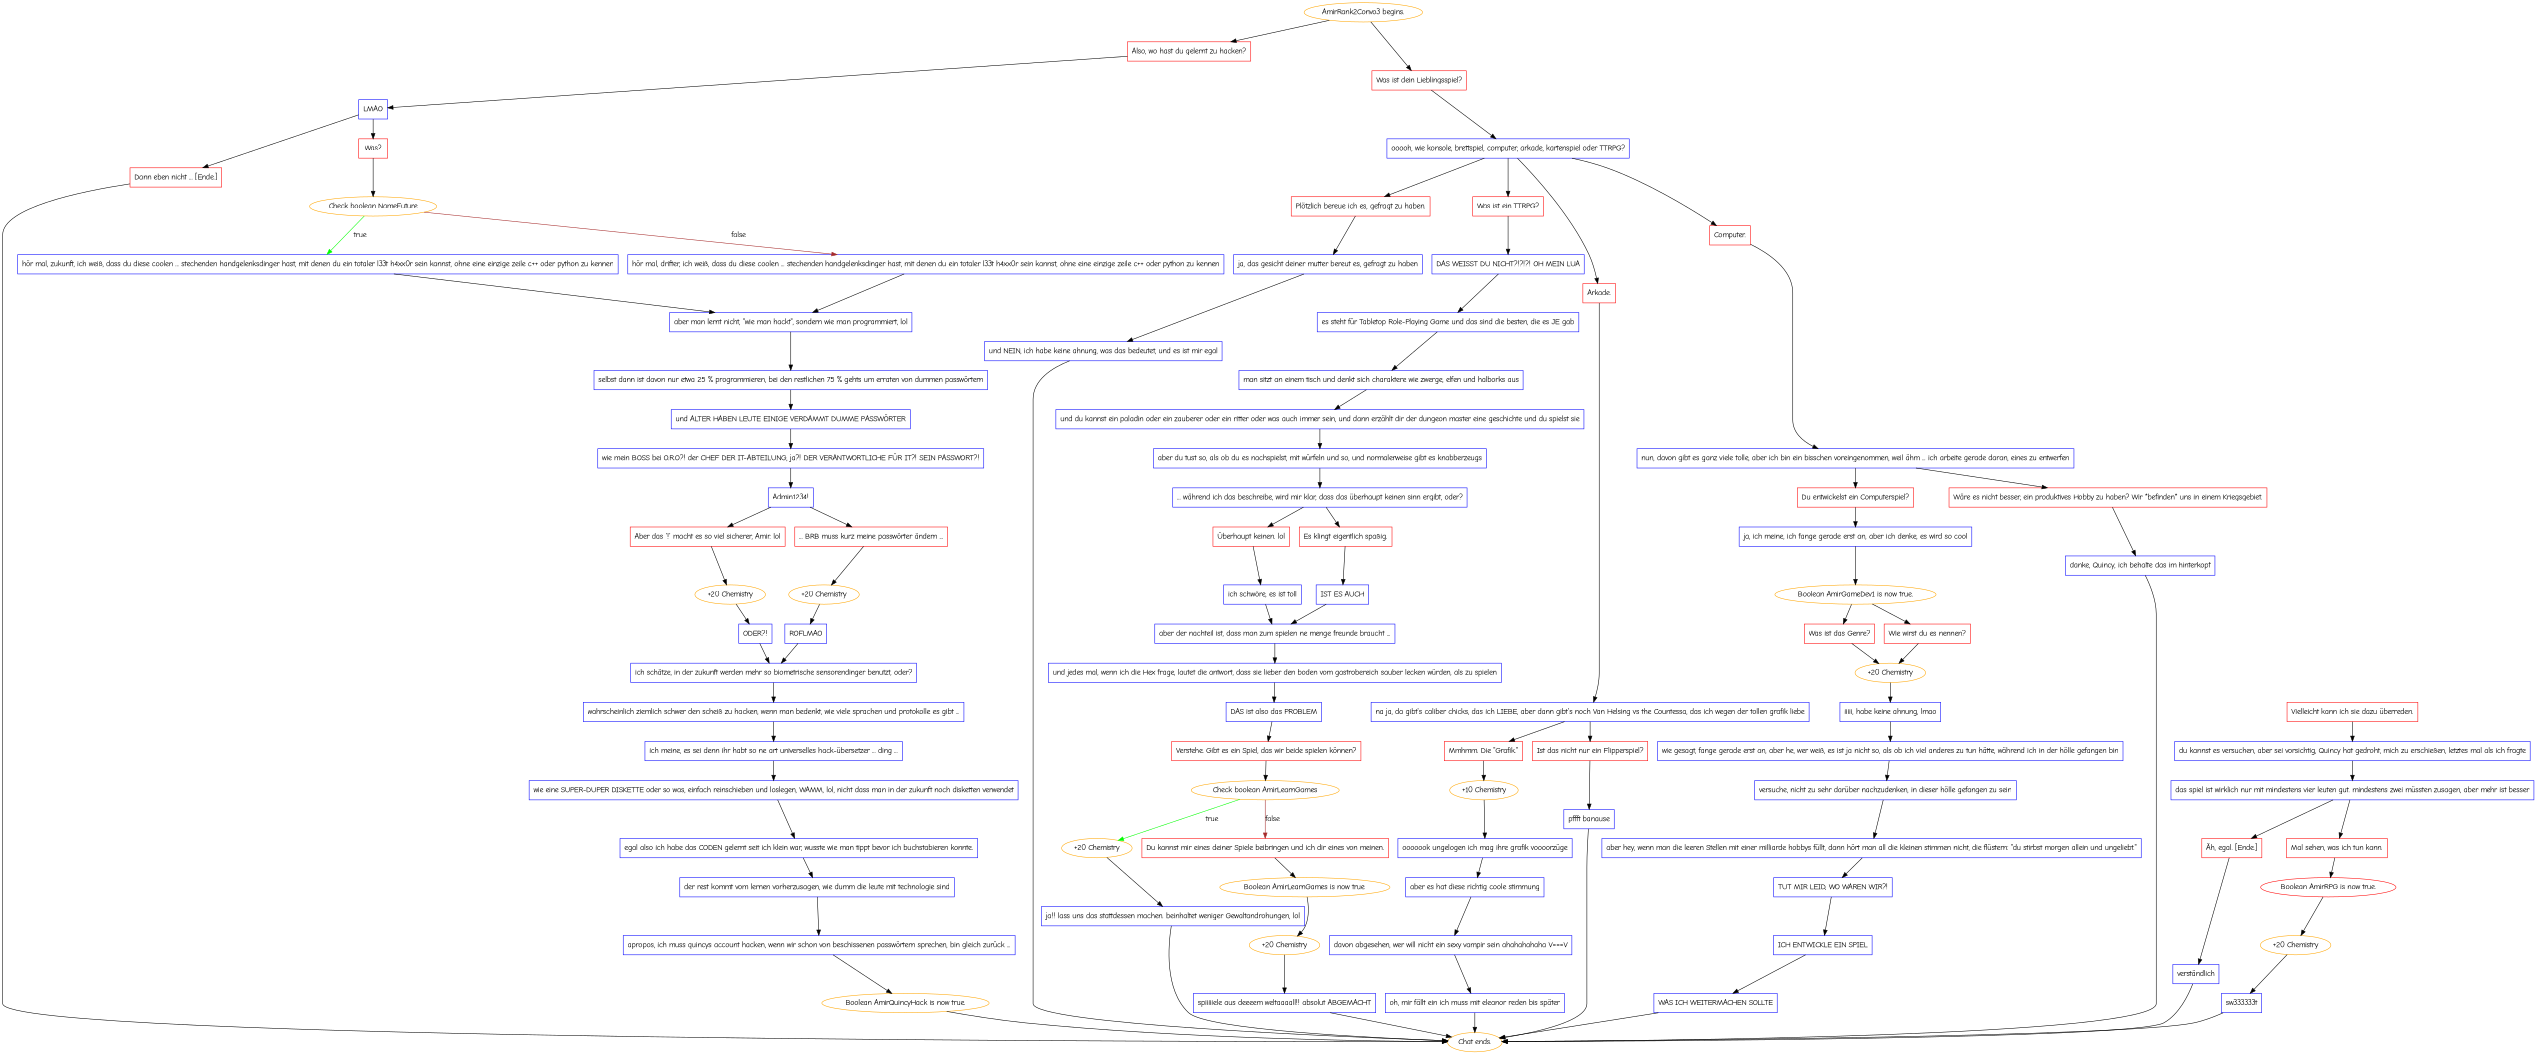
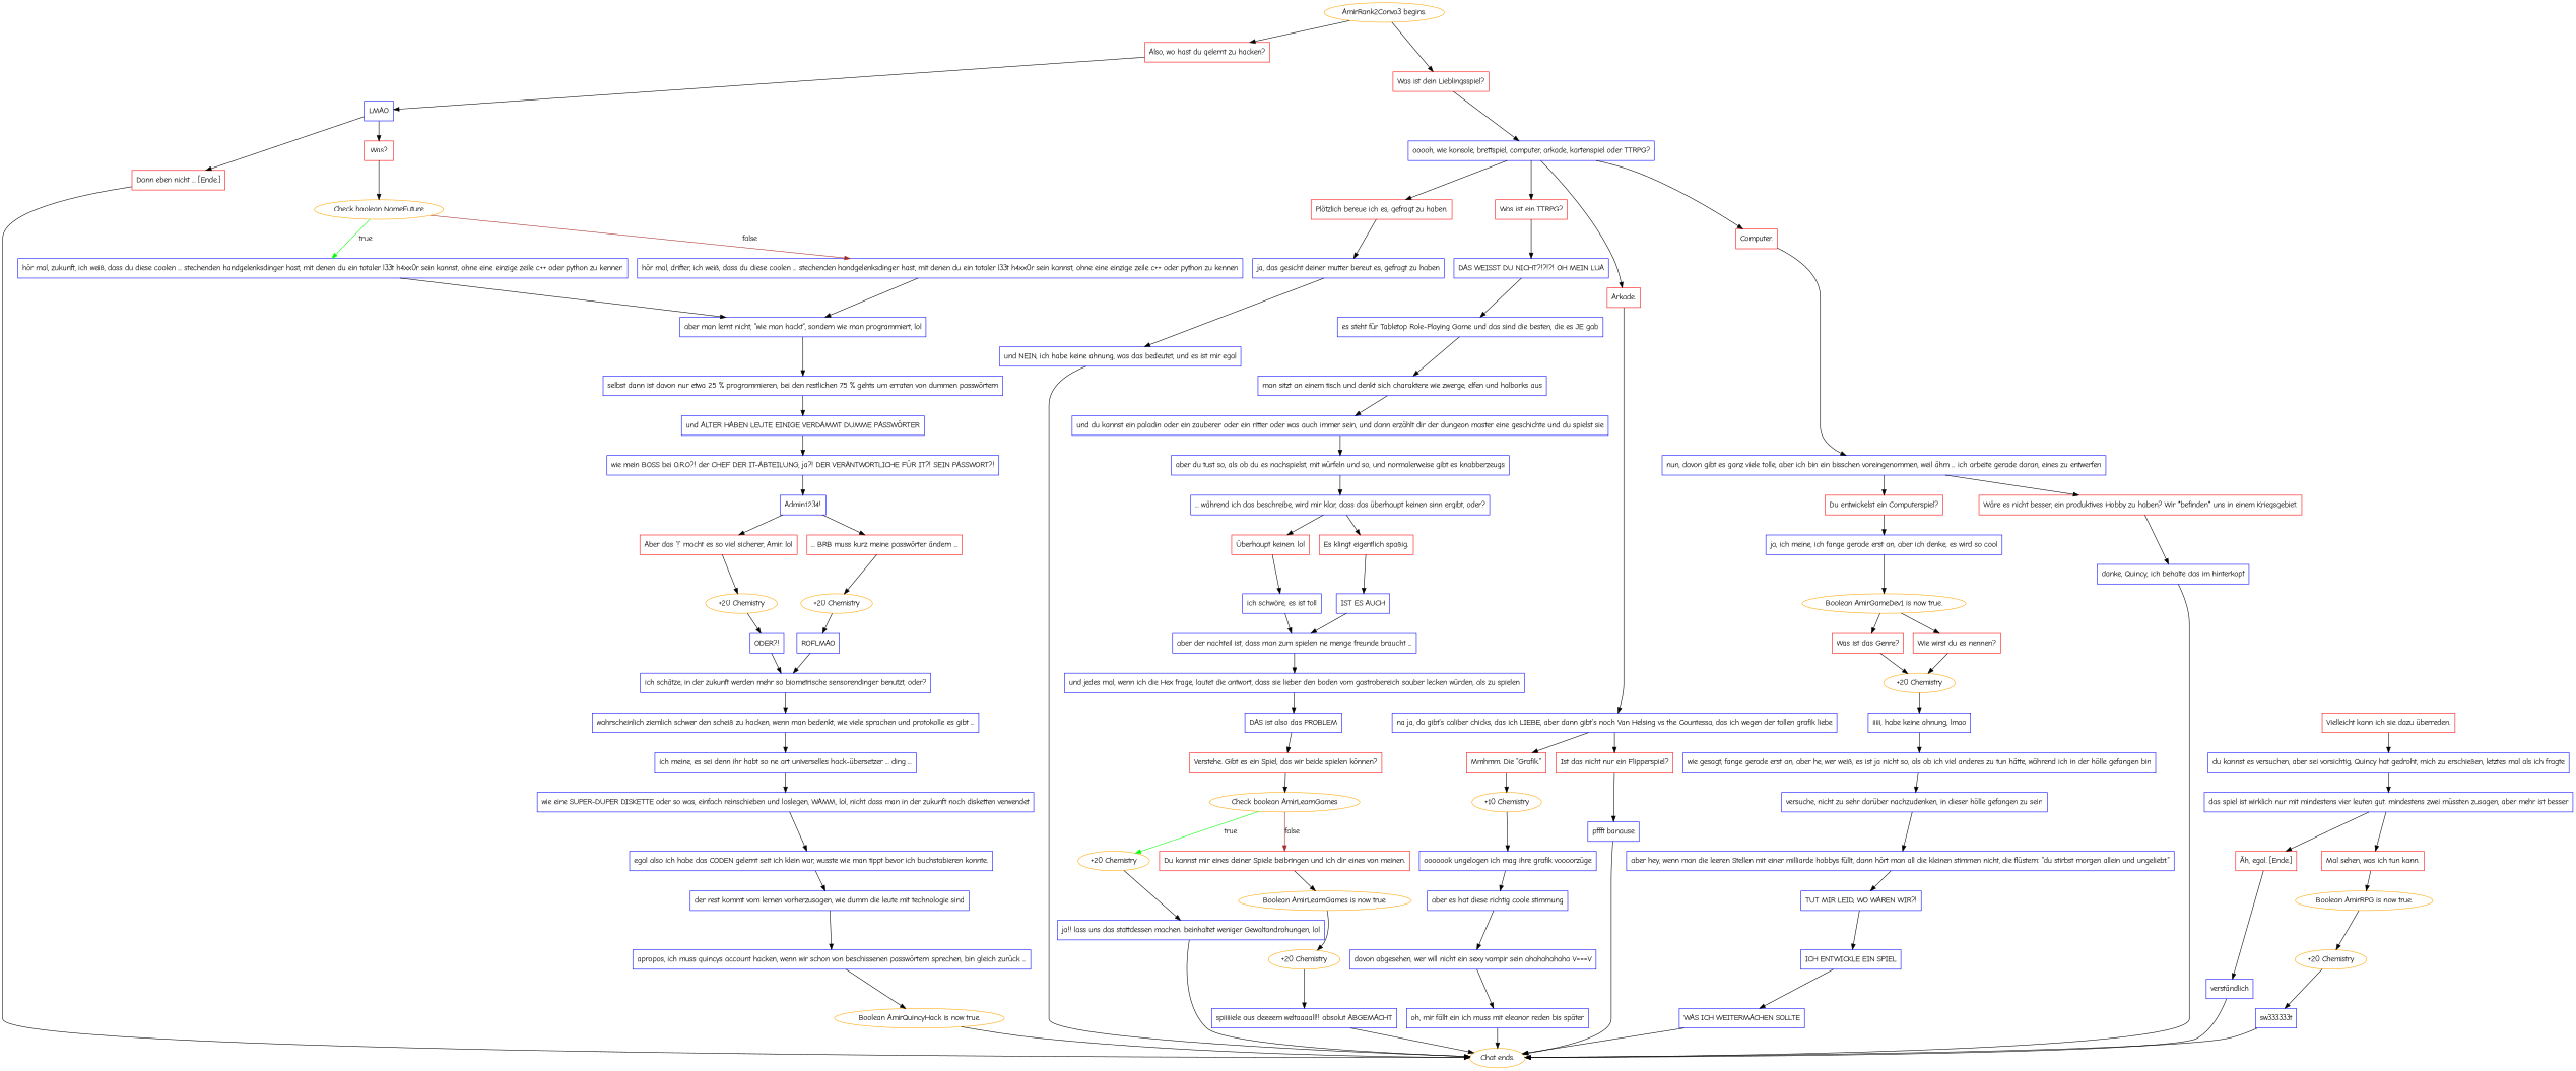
  digraph {
    fontname="Comic Neue"
    node [color=blue fontname="Comic Neue" shape=box]
    edge [fontname="Comic Neue"]
    "AmirRank2Convo3 begins." [color=orange shape=""]
    n2 [color=red label="Also, wo hast du gelernt zu hacken?"]
    n3 [color=red label="Was ist dein Lieblingsspiel?"]
    n4 [label=LMAO]
    n5 [label="ooooh, wie konsole, brettspiel, computer, arkade, kartenspiel oder TTRPG?"]
    n6 [color=red label="Dann eben nicht ... [Ende.]"]
    n7 [color=red label="Was?"]
    n8 [color=red label="Plötzlich bereue ich es, gefragt zu haben."]
    n9 [color=red label="Was ist ein TTRPG?"]
    n10 [color=red label="Arkade."]
    n11 [color=red label="Computer."]
    "Chat ends." [color=orange shape=""]
    n13 [color=orange label="Check boolean NameFuture" shape=""]
    n14 [label="ja, das gesicht deiner mutter bereut es, gefragt zu haben"]
    n15 [label="DAS WEISST DU NICHT?!?!?! OH MEIN LUA"]
    n16 [label="na ja, da gibt's caliber chicks, das ich LIEBE, aber dann gibt's noch Van Helsing vs the Countessa, das ich wegen der tollen grafik liebe"]
    n17 [label="nun, davon gibt es ganz viele tolle, aber ich bin ein bisschen voreingenommen, weil ähm ... ich arbeite gerade daran, eines zu entwerfen"]
    n18 [label="hör mal, zukunft, ich weiß, dass du diese coolen ... stechenden handgelenksdinger hast, mit denen du ein totaler l33t h4xx0r sein kannst, ohne eine einzige zeile c++ oder python zu kennen"]
    n19 [label="hör mal, drifter, ich weiß, dass du diese coolen ... stechenden handgelenksdinger hast, mit denen du ein totaler l33t h4xx0r sein kannst, ohne eine einzige zeile c++ oder python zu kennen"]
    n20 [label="und NEIN, ich habe keine ahnung, was das bedeutet, und es ist mir egal"]
    n21 [label="es steht für Tabletop Role-Playing Game und das sind die besten, die es JE gab"]
    n22 [color=red label="Mmhmm. Die \"Grafik.\""]
    n23 [color=red label="Ist das nicht nur ein Flipperspiel?"]
    n24 [color=red label="Du entwickelst ein Computerspiel?"]
    n25 [color=red label="Wäre es nicht besser, ein produktives Hobby zu haben? Wir *befinden* uns in einem Kriegsgebiet."]
    n26 [label="aber man lernt nicht, \"wie man hackt\", sondern wie man programmiert, lol"]
    n27 [label="man sitzt an einem tisch und denkt sich charaktere wie zwerge, elfen und halborks aus"]
    n28 [color=orange label="+10 Chemistry" shape=""]
    n29 [label="pffft banause"]
    n30 [label="ja, ich meine, ich fange gerade erst an, aber ich denke, es wird so cool"]
    n31 [label="danke, Quincy, ich behalte das im hinterkopf"]
    n32 [label="selbst dann ist davon nur etwa 25 % programmieren, bei den restlichen 75 % gehts um erraten von dummen passwörtern"]
    n33 [label="und du kannst ein paladin oder ein zauberer oder ein ritter oder was auch immer sein, und dann erzählt dir der dungeon master eine geschichte und du spielst sie"]
    n34 [label="ooooook ungelogen ich mag ihre grafik voooorzüge"]
    n35 [color=orange label="Boolean AmirGameDev1 is now true." shape=""]
    n36 [label="und ALTER HABEN LEUTE EINIGE VERDAMMT DUMME PASSWÖRTER"]
    n37 [label="aber du tust so, als ob du es nachspielst, mit würfeln und so, und normalerweise gibt es knabberzeugs"]
    n38 [label="aber es hat diese richtig coole stimmung"]
    n39 [color=red label="Was ist das Genre?"]
    n40 [color=red label="Wie wirst du es nennen?"]
    n41 [label="wie mein BOSS bei O.R.O?! der CHEF DER IT-ABTEILUNG, ja?! DER VERANTWORTLICHE FÜR IT?! SEIN PASSWORT?!"]
    n42 [label="... während ich das beschreibe, wird mir klar, dass das überhaupt keinen sinn ergibt, oder?"]
    n43 [label="davon abgesehen, wer will nicht ein sexy vampir sein ahahahahaha V===V"]
    n44 [color=orange label="+20 Chemistry" shape=""]
    n45 [label="Admin1234!"]
    n46 [color=red label="Überhaupt keinen. lol"]
    n47 [color=red label="Es klingt eigentlich spaßig."]
    n48 [label="oh, mir fällt ein ich muss mit eleanor reden bis später"]
    n49 [label="iiiii, habe keine ahnung, lmao"]
    n50 [color=red label="Aber das '!' macht es so viel sicherer, Amir. lol"]
    n51 [color=red label="... BRB muss kurz meine passwörter ändern ..."]
    n52 [label="ich schwöre, es ist toll"]
    n53 [label="IST ES AUCH"]
    n54 [label="wie gesagt, fange gerade erst an, aber he, wer weiß, es ist ja nicht so, als ob ich viel anderes zu tun hätte, während ich in der hölle gefangen bin"]
    n55 [color=orange label="+20 Chemistry" shape=""]
    n56 [color=orange label="+20 Chemistry" shape=""]
    n57 [label="aber der nachteil ist, dass man zum spielen ne menge freunde braucht ..."]
    n58 [label="versuche, nicht zu sehr darüber nachzudenken, in dieser hölle gefangen zu sein"]
    n59 [label="ODER?!"]
    n60 [label=ROFLMAO]
    n61 [label="und jedes mal, wenn ich die Hex frage, lautet die antwort, dass sie lieber den boden vom gastrobereich sauber lecken würden, als zu spielen"]
    n62 [label="aber hey, wenn man die leeren Stellen mit einer milliarde hobbys füllt, dann hört man all die kleinen stimmen nicht, die flüstern: \"du stirbst morgen allein und ungeliebt.\""]
    n63 [label="ich schätze, in der zukunft werden mehr so biometrische sensorendinger benutzt, oder?"]
    n64 [label="DAS ist also das PROBLEM"]
    n65 [label="TUT MIR LEID, WO WAREN WIR?!"]
    n66 [label="wahrscheinlich ziemlich schwer den scheiß zu hacken, wenn man bedenkt, wie viele sprachen und protokolle es gibt ..."]
    n67 [color=red label="Verstehe. Gibt es ein Spiel, das wir beide spielen können?"]
    n68 [label="ICH ENTWICKLE EIN SPIEL"]
    n69 [label="ich meine, es sei denn ihr habt so ne art universelles hack-übersetzer ... ding ..."]
    n70 [color=red label="Vielleicht kann ich sie dazu überreden."]
    n71 [label="du kannst es versuchen, aber sei vorsichtig, Quincy hat gedroht, mich zu erschießen, letztes mal als ich fragte"]
    n72 [color=orange label="Check boolean AmirLearnGames" shape=""]
    n73 [label="WAS ICH WEITERMACHEN SOLLTE"]
    n74 [label="wie eine SUPER-DUPER DISKETTE oder so was, einfach reinschieben und loslegen, WAMM, lol, nicht dass man in der zukunft noch disketten verwendet"]
    n75 [label="das spiel ist wirklich nur mit mindestens vier leuten gut. mindestens zwei müssten zusagen, aber mehr ist besser"]
    n76 [color=orange label="+20 Chemistry" shape=""]
    n77 [color=red label="Du kannst mir eines deiner Spiele beibringen und ich dir eines von meinen."]
    n78 [label="egal also ich habe das CODEN gelernt seit ich klein war, wusste wie man tippt bevor ich buchstabieren konnte."]
    n79 [color=red label="Äh, egal. [Ende.]"]
    n80 [color=red label="Mal sehen, was ich tun kann."]
    n81 [label="ja!! lass uns das stattdessen machen. beinhaltet weniger Gewaltandrohungen, lol"]
    n82 [color=orange label="Boolean AmirLearnGames is now true." shape=""]
    n83 [label="der rest kommt vom lernen vorherzusagen, wie dumm die leute mit technologie sind"]
    n84 [label="verständlich"]
-   n85 [color=red label="Boolean AmirRPG is now true." shape=""]
+   n85 [color=orange label="Boolean AmirRPG is now true." shape=""]
    n86 [color=orange label="+20 Chemistry" shape=""]
    n87 [label="apropos, ich muss quincys account hacken, wenn wir schon von beschissenen passwörtern sprechen, bin gleich zurück ..."]
    n88 [color=orange label="+20 Chemistry" shape=""]
    n89 [label="spiiiiiele aus deeeem weltaaaall!! absolut ABGEMACHT"]
    n90 [color=orange label="Boolean AmirQuincyHack is now true." shape=""]
    n91 [label=sw333333t]
    "AmirRank2Convo3 begins." -> n2
    "AmirRank2Convo3 begins." -> n3
    n2 -> n4
    n3 -> n5
    n4 -> n6
    n4 -> n7
    n5 -> n8
    n5 -> n9
    n5 -> n10
    n5 -> n11
    n6 -> "Chat ends."
    n7 -> n13
    n8 -> n14
    n9 -> n15
    n10 -> n16
    n11 -> n17
    n13 -> n18 [color=green label=true]
    n13 -> n19 [color=brown label=false]
    n14 -> n20
    n15 -> n21
    n16 -> n22
    n16 -> n23
    n17 -> n24
    n17 -> n25
    n18 -> n26
    n19 -> n26
    n20 -> "Chat ends."
    n21 -> n27
    n22 -> n28
    n23 -> n29
    n24 -> n30
    n25 -> n31
    n26 -> n32
    n27 -> n33
    n28 -> n34
    n29 -> "Chat ends."
    n30 -> n35
    n31 -> "Chat ends."
    n32 -> n36
    n33 -> n37
    n34 -> n38
    n35 -> n39
    n35 -> n40
    n36 -> n41
    n37 -> n42
    n38 -> n43
    n39 -> n44
    n40 -> n44
    n41 -> n45
    n42 -> n46
    n42 -> n47
    n43 -> n48
    n44 -> n49
    n45 -> n50
    n45 -> n51
    n46 -> n52
    n47 -> n53
    n48 -> "Chat ends."
    n49 -> n54
    n50 -> n55
    n51 -> n56
    n52 -> n57
    n53 -> n57
    n54 -> n58
    n55 -> n59
    n56 -> n60
    n57 -> n61
    n58 -> n62
    n59 -> n63
    n60 -> n63
    n61 -> n64
    n62 -> n65
    n63 -> n66
    n64 -> n67
    n65 -> n68
    n66 -> n69
    n67 -> n72
    n68 -> n73
    n69 -> n74
    n70 -> n71
    n71 -> n75
    n72 -> n76 [color=green label=true]
    n72 -> n77 [color=brown label=false]
    n73 -> "Chat ends."
    n74 -> n78
    n75 -> n79
    n75 -> n80
    n76 -> n81
    n77 -> n82
    n78 -> n83
    n79 -> n84
    n80 -> n85
    n81 -> "Chat ends."
    n82 -> n86
    n83 -> n87
    n84 -> "Chat ends."
    n85 -> n88
    n86 -> n89
    n87 -> n90
    n88 -> n91
    n89 -> "Chat ends."
    n90 -> "Chat ends."
    n91 -> "Chat ends."
  }
